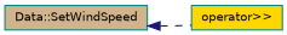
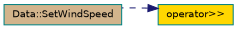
  digraph {
    rankdir=LR
    node [color=teal fontname=Helvetica fontsize=10 shape=record style=filled]
    n1 [fillcolor=tan fontcolor=black height=0.2 label="Data::SetWindSpeed" width=0.4]
    n2 [fillcolor=gold height=0.2 label="operator\>\>" width=0.4]
-   n1 -> n2 [color=midnightblue dir=back fontname=Helvetica fontsize=10 labelfontname=Helvetica labelfontsize=10 style=dashed]
+   n2 -> n1 [color=midnightblue dir=back fontname=Helvetica fontsize=10 labelfontname=Helvetica labelfontsize=10 style=dashed]
  }
